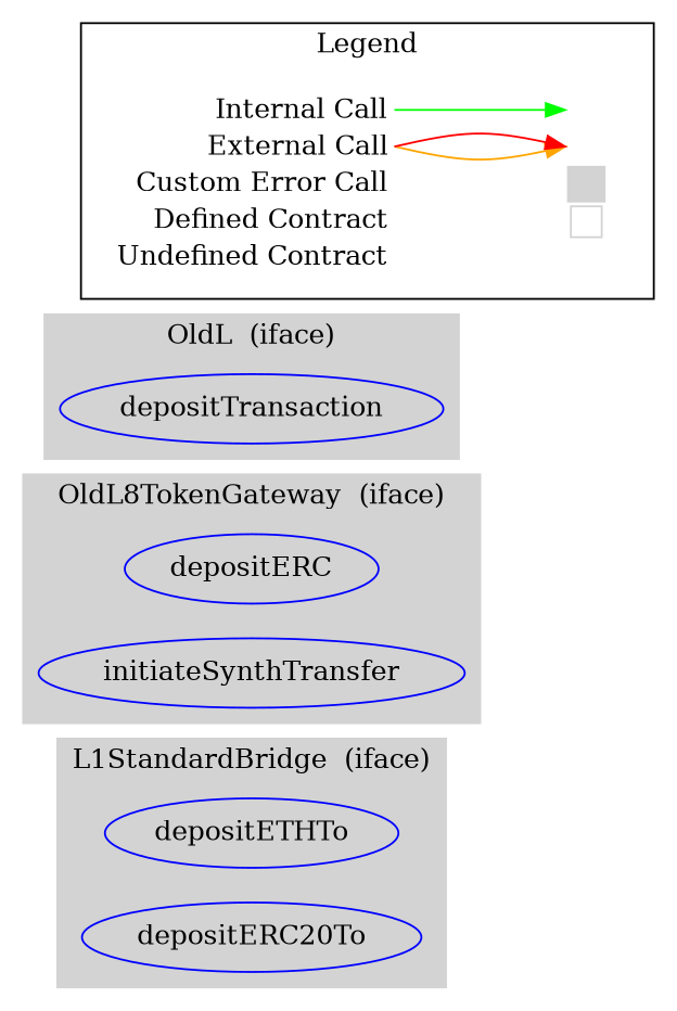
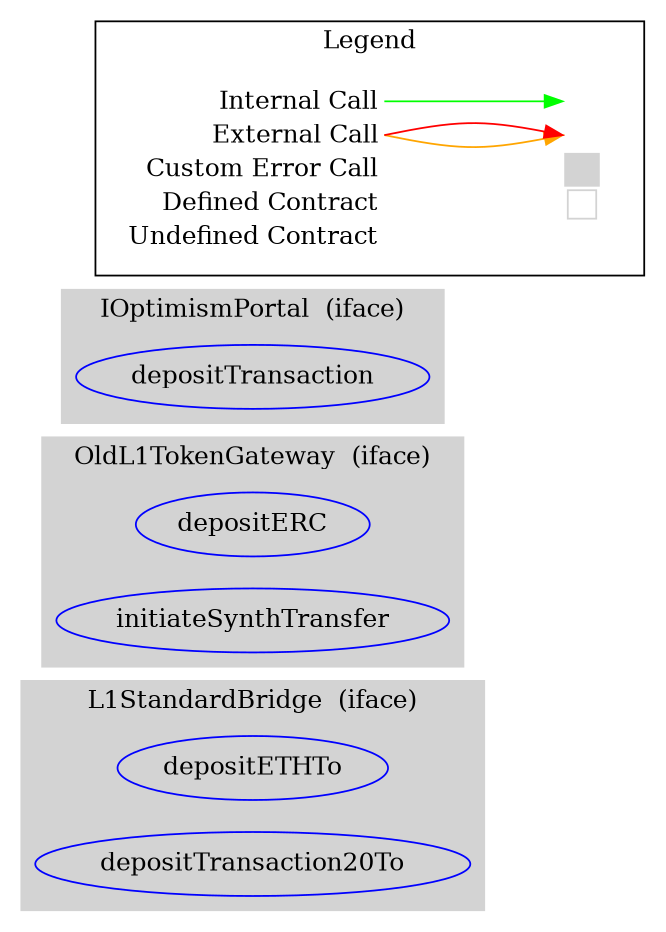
  digraph {
    compound=true
    rankdir=LR
    node [color=blue]
    edge [headport="i2:w" tailport="i2:e"]
    n1 [label=depositETHTo]
-   n2 [label=depositERC20To]
+   n2 [label=depositTransaction20To]
    n3 [label=depositERC]
    n4 [label=initiateSynthTransfer]
    n5 [label=depositTransaction]
    n6 [label=<<table border="0" cellpadding="2" cellspacing="0" cellborder="0">   <tr><td align="right" port="i1">Internal Call</td></tr>   <tr><td align="right" port="i2">External Call</td></tr>   <tr><td align="right" port="i2">Custom Error Call</td></tr>   <tr><td align="right" port="i3">Defined Contract</td></tr>   <tr><td align="right" port="i4">Undefined Contract</td></tr>   </table>> shape=plaintext color=""]
    n7 [label=<<table border="0" cellpadding="2" cellspacing="0" cellborder="0">   <tr><td port="i1">&nbsp;&nbsp;&nbsp;</td></tr>   <tr><td port="i2">&nbsp;&nbsp;&nbsp;</td></tr>   <tr><td port="i3" bgcolor="lightgray">&nbsp;&nbsp;&nbsp;</td></tr>   <tr><td port="i4">     <table border="1" cellborder="0" cellspacing="0" cellpadding="7" color="lightgray">       <tr>        <td></td>       </tr>      </table>   </td></tr>   </table>> shape=plaintext color=""]
    subgraph cluster_1 {
      bgcolor=lightgray
      color=lightgray
      label="L1StandardBridge  (iface)"
      style=filled
      n1
      n2
    }
    subgraph cluster_2 {
      bgcolor=lightgray
      color=lightgray
-     label="OldL8TokenGateway  (iface)"
+     label="OldL1TokenGateway  (iface)"
      style=filled
      n3
      n4
    }
    subgraph cluster_3 {
      bgcolor=lightgray
      color=lightgray
-     label="OldL  (iface)"
+     label="IOptimismPortal  (iface)"
      style=filled
      n5
    }
    subgraph cluster_4 {
      label=Legend
      n6
      n7
    }
    n6 -> n7 [color=green headport="i1:w" tailport="i1:e"]
    n6 -> n7 [color=orange]
    n6 -> n7 [color=red]
  }
